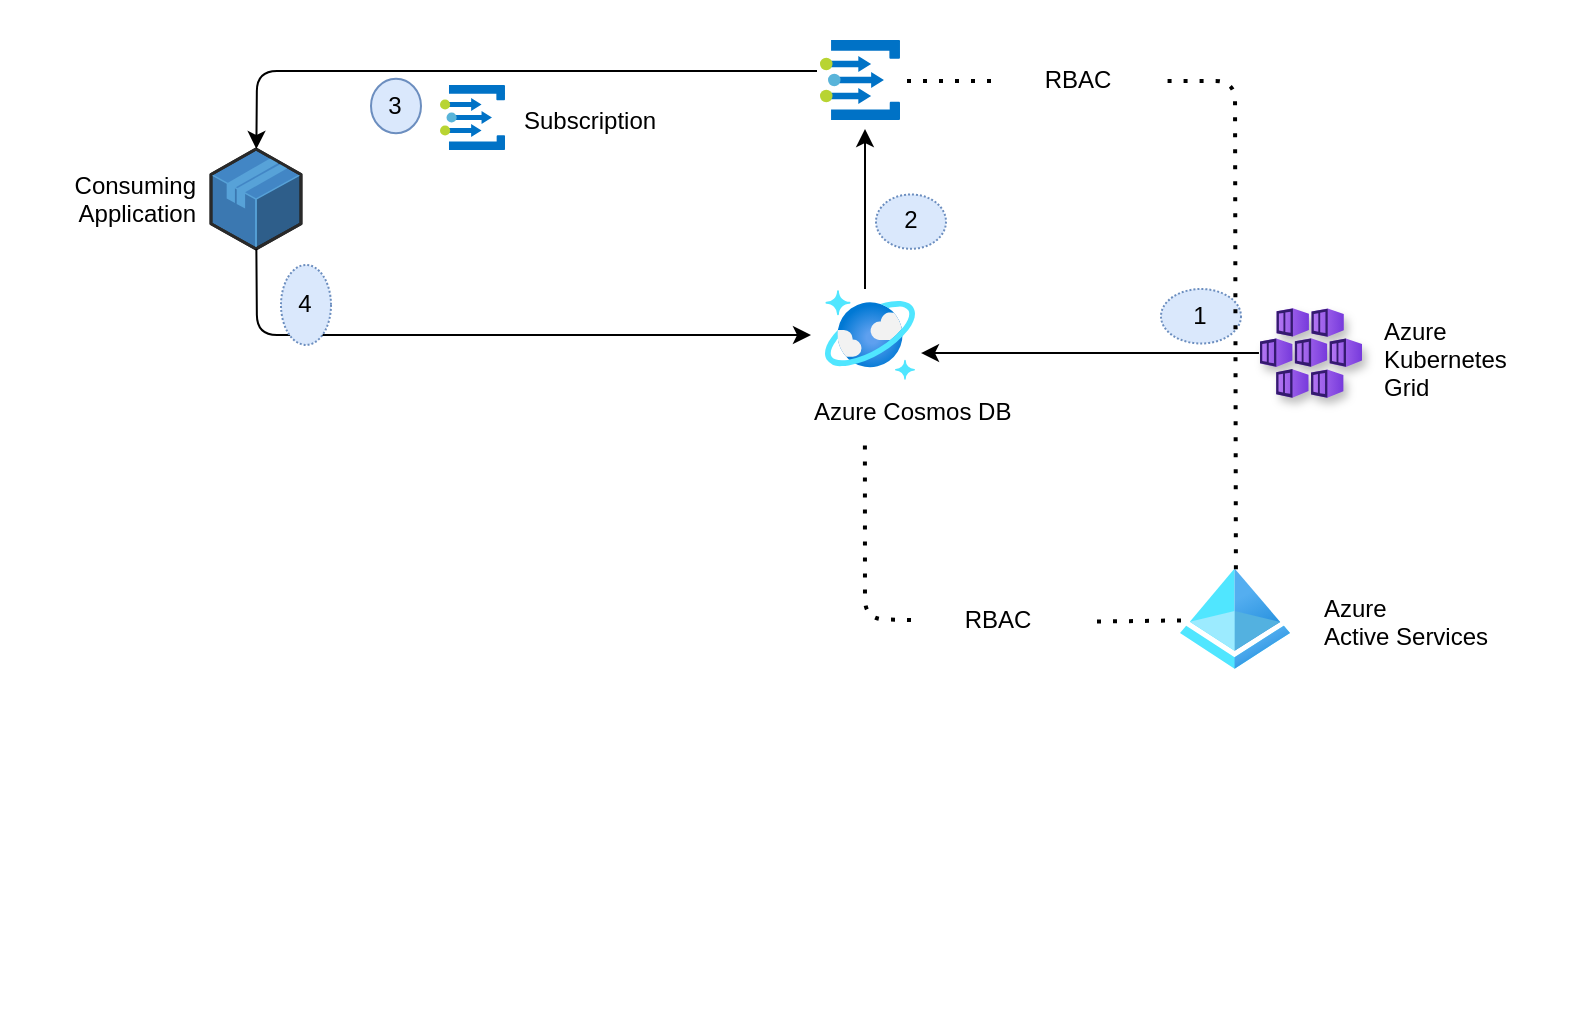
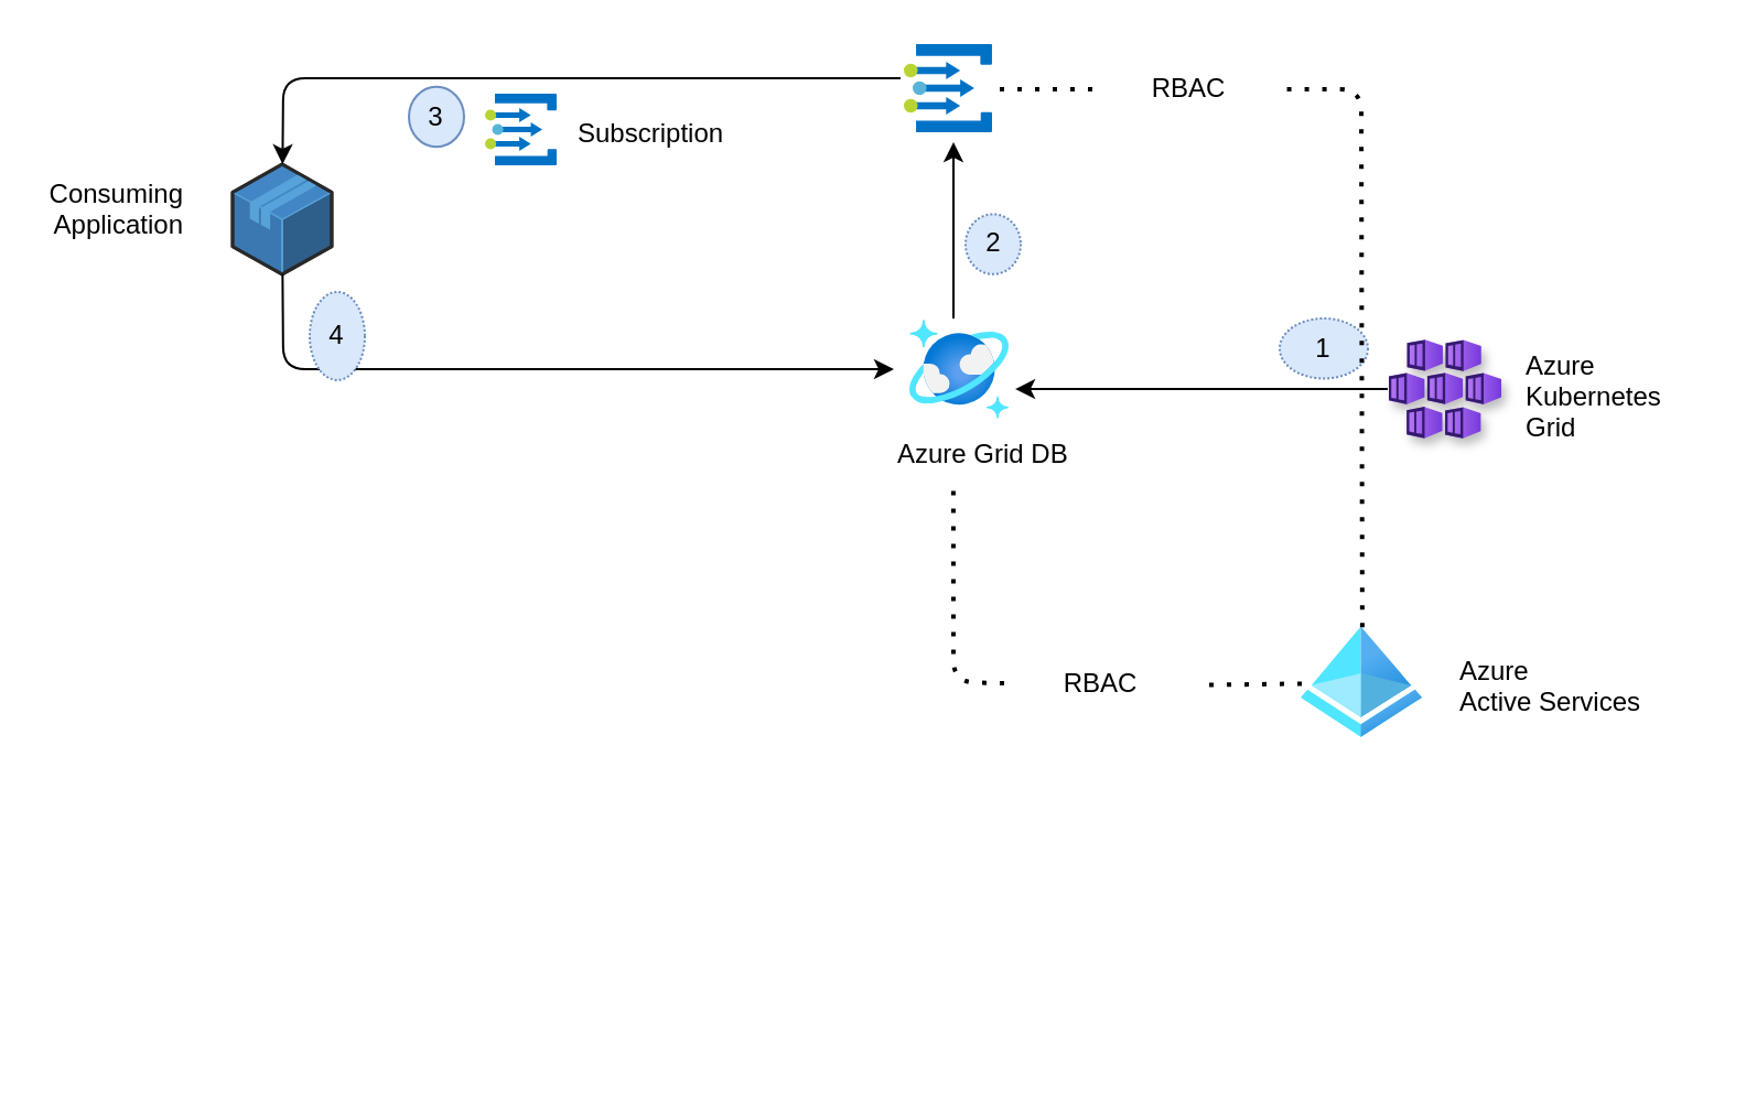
  <mxCell id="0" />
  <mxCell id="1" parent="0" />
  <mxCell id="2" value="" style="aspect=fixed;points=[];align=center;image;fontSize=12;image=img/lib/azure2/compute/Kubernetes_Services.svg;shadow=1;" parent="1" vertex="1"><mxGeometry x="630" y="154" width="51" height="45" as="geometry" /></mxCell>
  <mxCell id="3" value="Azure &#10;Kubernetes&#10;Grid" style="text;align=left;verticalAlign=middle;resizable=0;points=[];autosize=1;" parent="1" vertex="1"><mxGeometry x="690" y="154" width="80" height="50" as="geometry" /></mxCell>
- <mxCell id="4" value="Azure Cosmos DB" style="text;align=left;verticalAlign=middle;resizable=0;points=[];autosize=1;" parent="1" vertex="1"><mxGeometry x="405" y="195" width="110" height="20" as="geometry" /></mxCell>
+ <mxCell id="4" value="Azure Grid DB" style="text;align=left;verticalAlign=middle;resizable=0;points=[];autosize=1;" parent="1" vertex="1"><mxGeometry x="405" y="195" width="110" height="20" as="geometry" /></mxCell>
  <mxCell id="5" value="" style="edgeStyle=orthogonalEdgeStyle;rounded=0;orthogonalLoop=1;jettySize=auto;exitX=0.5;exitY=1;exitDx=0;exitDy=0;" parent="1" edge="1"><mxGeometry relative="1" as="geometry"><mxPoint x="142.5" y="482.37" as="sourcePoint" /><mxPoint x="142.5" y="482.37" as="targetPoint" /></mxGeometry></mxCell>
  <mxCell id="6" value="" style="aspect=fixed;points=[];align=center;image;fontSize=12;image=img/lib/azure2/identity/Azure_Active_Directory.svg;" parent="1" vertex="1"><mxGeometry x="590" y="284.15" width="55" height="50.29" as="geometry" /></mxCell>
  <mxCell id="7" value="Azure &#10;Active Services" style="text;align=left;verticalAlign=middle;resizable=0;points=[];autosize=1;" parent="1" vertex="1"><mxGeometry x="660" y="295.38" width="100" height="30" as="geometry" /></mxCell>
  <mxCell id="8" value="" style="aspect=fixed;points=[];align=center;image;fontSize=12;image=img/lib/mscae/Event_Grid_Topics.svg;" parent="1" vertex="1"><mxGeometry x="410" y="20" width="40" height="40" as="geometry" /></mxCell>
  <mxCell id="9" value="" style="verticalLabelPosition=bottom;verticalAlign=top;strokeWidth=1;align=center;outlineConnect=0;dashed=0;outlineConnect=0;shape=mxgraph.aws3d.application;fillColor=#4286c5;strokeColor=#57A2D8;aspect=fixed;" parent="1" vertex="1"><mxGeometry x="105" y="74" width="45" height="49.94" as="geometry" /></mxCell>
- <mxCell id="10" value="Consuming&#10;Application" style="text;align=right;verticalAlign=middle;resizable=0;points=[];autosize=1;" parent="1" vertex="1"><mxGeometry x="20" y="83.97" width="80" height="30" as="geometry" /></mxCell>
+ <mxCell id="10" value="Consuming&#10;Application" style="text;align=right;verticalAlign=middle;resizable=0;points=[];autosize=1;" parent="1" vertex="1"><mxGeometry x="5" y="78.97" width="80" height="30" as="geometry" /></mxCell>
  <mxCell id="11" value="" style="endArrow=classic;entryX=1.1;entryY=0.696;entryDx=0;entryDy=0;entryPerimeter=0;exitX=-0.02;exitY=0.489;exitDx=0;exitDy=0;exitPerimeter=0;" parent="1" source="2" edge="1"><mxGeometry width="50" height="50" relative="1" as="geometry"><mxPoint x="380" y="184" as="sourcePoint" /><mxPoint x="460" y="176.016" as="targetPoint" /></mxGeometry></mxCell>
  <mxCell id="12" value="" style="endArrow=classic;" parent="1" edge="1"><mxGeometry width="50" height="50" relative="1" as="geometry"><mxPoint x="432" y="144" as="sourcePoint" /><mxPoint x="432" y="64" as="targetPoint" /></mxGeometry></mxCell>
  <mxCell id="13" value="" style="endArrow=classic;exitX=-0.05;exitY=0.375;exitDx=0;exitDy=0;exitPerimeter=0;" parent="1" source="8" target="9" edge="1"><mxGeometry width="50" height="50" relative="1" as="geometry"><mxPoint x="380" y="184" as="sourcePoint" /><mxPoint x="430" y="134" as="targetPoint" /><Array as="points"><mxPoint x="128" y="35" /></Array></mxGeometry></mxCell>
  <mxCell id="14" value="" style="endArrow=classic;" parent="1" source="9" edge="1"><mxGeometry width="50" height="50" relative="1" as="geometry"><mxPoint x="380" y="184" as="sourcePoint" /><mxPoint x="405" y="167" as="targetPoint" /><Array as="points"><mxPoint x="128" y="167" /></Array></mxGeometry></mxCell>
  <mxCell id="15" value="1" style="ellipse;whiteSpace=wrap;dashed=1;dashPattern=1 1;fillColor=#dae8fc;strokeColor=#6c8ebf;" parent="1" vertex="1"><mxGeometry x="580" y="144" width="40" height="27.25" as="geometry" /></mxCell>
- <mxCell id="16" value="2" style="ellipse;whiteSpace=wrap;dashed=1;dashPattern=1 1;fillColor=#dae8fc;strokeColor=#6c8ebf;" parent="1" vertex="1"><mxGeometry x="437.5" y="96.69" width="35" height="27.25" as="geometry" /></mxCell>
+ <mxCell id="16" value="2" style="ellipse;whiteSpace=wrap;dashed=1;dashPattern=1 1;fillColor=#dae8fc;strokeColor=#6c8ebf;" parent="1" vertex="1"><mxGeometry x="437.5" y="96.69" width="25" height="27.25" as="geometry" /></mxCell>
  <mxCell id="17" value="3" style="ellipse;whiteSpace=wrap;dashed=0;dashPattern=1 1;fillColor=#dae8fc;strokeColor=#6c8ebf;" parent="1" vertex="1"><mxGeometry x="185" y="38.88" width="25" height="27.25" as="geometry" /></mxCell>
  <mxCell id="18" value="" style="aspect=fixed;points=[];align=center;image;fontSize=12;image=img/lib/mscae/Event_Grid_Topics.svg;" parent="1" vertex="1"><mxGeometry x="220" y="42.5" width="32.5" height="32.5" as="geometry" /></mxCell>
  <mxCell id="19" value="Subscription" style="text;align=left;verticalAlign=middle;resizable=0;points=[];autosize=1;" parent="1" vertex="1"><mxGeometry x="260" y="49.25" width="80" height="20" as="geometry" /></mxCell>
  <mxCell id="20" value="4" style="ellipse;whiteSpace=wrap;dashed=1;dashPattern=1 1;fillColor=#dae8fc;strokeColor=#6c8ebf;" parent="1" vertex="1"><mxGeometry x="140" y="131.97" width="25" height="40" as="geometry" /></mxCell>
  <mxCell id="21" value="" style="endArrow=none;dashed=1;dashPattern=1 3;strokeWidth=2;entryX=0.245;entryY=1.15;entryDx=0;entryDy=0;entryPerimeter=0;" parent="1" source="22" target="4" edge="1"><mxGeometry width="50" height="50" relative="1" as="geometry"><mxPoint x="380" y="184" as="sourcePoint" /><mxPoint x="430" y="134" as="targetPoint" /><Array as="points"><mxPoint x="432" y="309" /></Array></mxGeometry></mxCell>
  <mxCell id="22" value="RBAC" style="text;align=center;verticalAlign=middle;whiteSpace=wrap;rounded=0;dashed=1;" parent="1" vertex="1"><mxGeometry x="455" y="300.38" width="87.5" height="20" as="geometry" /></mxCell>
  <mxCell id="23" value="" style="endArrow=none;dashed=1;dashPattern=1 3;strokeWidth=2;entryX=1;entryY=0.5;entryDx=0;entryDy=0;" parent="1" source="6" target="22" edge="1"><mxGeometry width="50" height="50" relative="1" as="geometry"><mxPoint x="575.5" y="309.25" as="sourcePoint" /><mxPoint x="421.02" y="223.99" as="targetPoint" /><Array as="points" /></mxGeometry></mxCell>
  <mxCell id="24" value="" style="endArrow=none;dashed=1;dashPattern=1 3;strokeWidth=2;" parent="1" source="25" target="8" edge="1"><mxGeometry width="50" height="50" relative="1" as="geometry"><mxPoint x="380" y="184" as="sourcePoint" /><mxPoint x="430" y="134" as="targetPoint" /><Array as="points" /></mxGeometry></mxCell>
  <mxCell id="25" value="RBAC" style="text;align=center;verticalAlign=middle;whiteSpace=wrap;rounded=0;dashed=1;" parent="1" vertex="1"><mxGeometry x="495" y="30" width="87.5" height="20" as="geometry" /></mxCell>
  <mxCell id="26" value="" style="endArrow=none;dashed=1;dashPattern=1 3;strokeWidth=2;entryX=1;entryY=0.5;entryDx=0;entryDy=0;" parent="1" source="6" target="25" edge="1"><mxGeometry width="50" height="50" relative="1" as="geometry"><mxPoint x="603" y="284.15" as="sourcePoint" /><mxPoint x="450" y="40" as="targetPoint" /><Array as="points"><mxPoint x="617" y="40" /></Array></mxGeometry></mxCell>
  <mxCell id="27" value="" style="aspect=fixed;points=[];align=center;image;fontSize=12;image=img/lib/azure2/databases/Azure_Cosmos_DB.svg;" parent="1" vertex="1"><mxGeometry x="412.5" y="145" width="45" height="45" as="geometry" /></mxCell>
